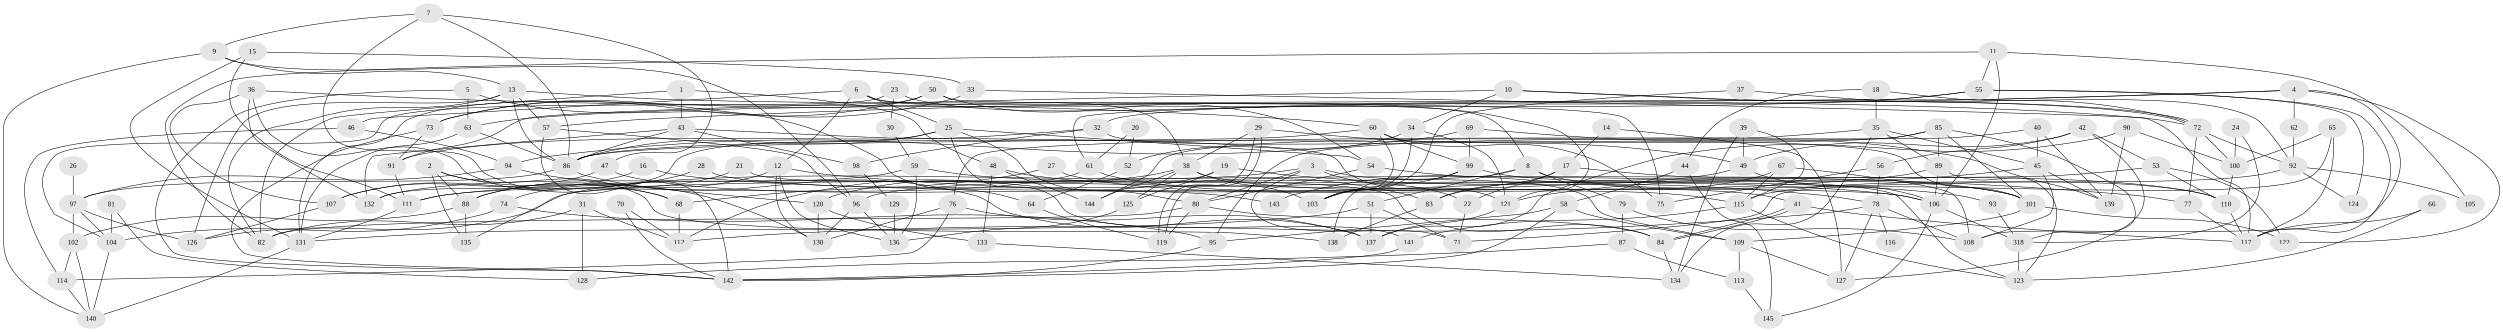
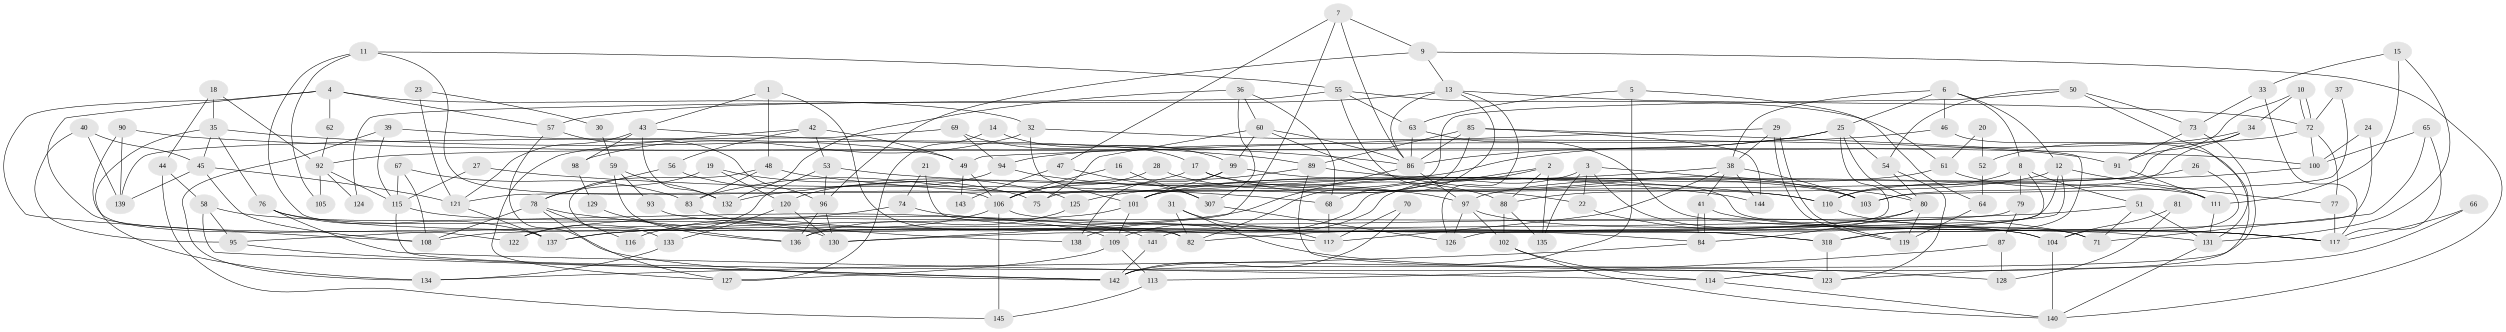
  graph {
    fontname="Liberation Serif"
    node [color=gray90 fontname="Liberation Serif" style=filled]
    edge [fontname="Liberation Serif"]
    1
    43
    48
    82
    86
    121
    132
    98
    83
    144
    133
    2
    68
    88
    135
    138
    112
    102
    3
    22
    71
    80
    109
    84
    119
    127
    113
    4
    32
    57
    62
    108
    122
    91
    101
    142
    96
    92
    5
    63
    64
    131
    6
    8
    12
    25
    38
    46
    51
    79
    110
    126
    130
    77
    136
    54
    141
    125
    103
    41
    94
    114
    7
    9
    47
    13
    140
-   107
+   107 [label=307]
    143
    97
    137
    87
    117
    72
    10
    34
    52
    100
    111
    11
    55
    105
    106
    61
    124
    n86 [label=318]
    145
    116
    14
    17
    15
    33
    73
    16
    18
    35
    44
    45
    76
    89
    134
    58
    115
    19
    78
    120
    20
    21
    74
    104
    95
    23
    30
    59
    24
    123
    26
    27
    28
    29
    49
    93
    31
    128
    129
    139
    36
    60
    75
    99
    37
    81
    39
    40
    42
    53
    56
    50
    65
    66
    67
    69
    70
    85
    90
    1 -- 43
    1 -- 48
    1 -- 82
    43 -- 86
    43 -- 121
    43 -- 132
    43 -- 98
    48 -- 83
    48 -- 144
    48 -- 133
    86 -- 97
    86 -- 137
    121 -- 137
    98 -- 129
    83 -- 138
    133 -- 134
    2 -- 68
    2 -- 88
    2 -- 135
    2 -- 138
    68 -- 112
    88 -- 135
    88 -- 102
    102 -- 114
    102 -- 140
    3 -- 135
    3 -- 22
    3 -- 71
    3 -- 80
    3 -- 109
    22 -- 71
    80 -- 82
    80 -- 84
    80 -- 119
    109 -- 127
    109 -- 113
    84 -- 134
    113 -- 145
    4 -- 32
    4 -- 57
    4 -- 62
    4 -- 108
    4 -- 122
    32 -- 98
    32 -- 91
    32 -- 101
    57 -- 142
    57 -- 96
    62 -- 92
    91 -- 111
    101 -- 109
    101 -- 122
    96 -- 130
    96 -- 136
    92 -- 105
    92 -- 124
    92 -- 115
    5 -- 142
    5 -- 63
    5 -- 64
    63 -- 86
    63 -- 131
    64 -- 119
    131 -- 140
    6 -- 8
    6 -- 12
    6 -- 25
    6 -- 38
    6 -- 46
    8 -- 51
    8 -- 79
    8 -- 110
    8 -- 126
    12 -- 88
    12 -- 130
    12 -- 77
    12 -- 136
    25 -- 86
    25 -- 132
    25 -- 80
    25 -- 54
    25 -- 141
    38 -- 144
    38 -- 112
    38 -- 125
    38 -- 103
    38 -- 41
    46 -- 94
    46 -- 114
    51 -- 71
    51 -- 131
    51 -- 137
    79 -- 108
    79 -- 87
    110 -- 117
    77 -- 117
    54 -- 80
    54 -- 123
    141 -- 142
    125 -- 136
    41 -- 84
    41 -- 84
    41 -- 117
    94 -- 97
    94 -- 120
    114 -- 140
    7 -- 86
    7 -- 130
    7 -- 9
    7 -- 47
    9 -- 96
    9 -- 13
    9 -- 140
    47 -- 107
    47 -- 143
    13 -- 82
    13 -- 86
    13 -- 57
    13 -- 126
    13 -- 72
    107 -- 126
    97 -- 102
    97 -- 126
    97 -- 104
    87 -- 113
    87 -- 128
    72 -- 92
    72 -- 77
    72 -- 100
    10 -- 91
    10 -- 72
    10 -- 72
    10 -- 34
    34 -- 121
    34 -- 103
    34 -- 52
    52 -- 64
    100 -- 110
    111 -- 131
    11 -- 82
    11 -- 55
    11 -- 105
    11 -- 106
    55 -- 63
    55 -- 117
    55 -- 61
    55 -- 124
    106 -- n86
    106 -- 145
+   106 -- 116
    61 -- 101
    61 -- 111
    n86 -- 123
    14 -- 127
    14 -- 17
    17 -- 83
    17 -- 22
    17 -- 110
    15 -- 131
    15 -- 111
    15 -- 33
    33 -- 117
    33 -- 73
    73 -- 91
    73 -- 142
    16 -- 107
    16 -- 106
    18 -- 92
    18 -- 35
    18 -- 44
    35 -- 45
    35 -- 76
    35 -- 89
    35 -- 134
    44 -- 145
    44 -- 58
    45 -- 121
    45 -- 108
    45 -- 139
    76 -- 130
    76 -- 114
    76 -- 137
    89 -- 111
    89 -- 106
    89 -- 123
    58 -- 109
    58 -- 142
    58 -- 95
    115 -- 141
    115 -- 123
    19 -- 125
    19 -- 78
    19 -- 120
    78 -- 112
    78 -- 127
    78 -- 108
    78 -- 116
    120 -- 133
    120 -- 130
    20 -- 52
    20 -- 61
    21 -- 84
    21 -- 74
    74 -- 104
    74 -- 95
    104 -- 140
    95 -- 142
    23 -- 121
-   23 -- 104
+   26 -- 104
    23 -- 30
    30 -- 59
    59 -- 132
    59 -- 136
    59 -- 93
    24 -- 100
    24 -- n86
    26 -- 97
    27 -- 68
    27 -- 115
    28 -- 88
    28 -- 106
    29 -- 119
    29 -- 119
    29 -- 38
    29 -- 49
    49 -- 143
    49 -- 106
    93 -- n86
    31 -- 82
    31 -- 112
    31 -- 128
    129 -- 136
    36 -- 132
    36 -- 68
    36 -- 107
    36 -- 60
    60 -- 86
    60 -- 103
    60 -- 75
    60 -- 99
    99 -- 138
    99 -- 101
    99 -- 103
    37 -- 103
    37 -- 72
    81 -- 104
    81 -- 128
    39 -- 134
    39 -- 115
    39 -- 49
    40 -- 45
    40 -- 95
    40 -- 139
    42 -- 127
    42 -- 49
    42 -- 53
    42 -- 56
    53 -- 122
    53 -- 96
    53 -- 110
    56 -- 78
    56 -- 75
    50 -- 131
    50 -- 54
    50 -- 73
    50 -- 75
    65 -- 71
    65 -- 117
    65 -- 100
    66 -- 117
    66 -- 123
    67 -- 83
    67 -- 108
    67 -- 115
    69 -- 94
    69 -- 139
    69 -- 99
    70 -- 112
    70 -- 142
    85 -- 86
    85 -- 144
    85 -- 101
    85 -- n86
    85 -- 89
    90 -- 137
    90 -- 100
    90 -- 139
  }
